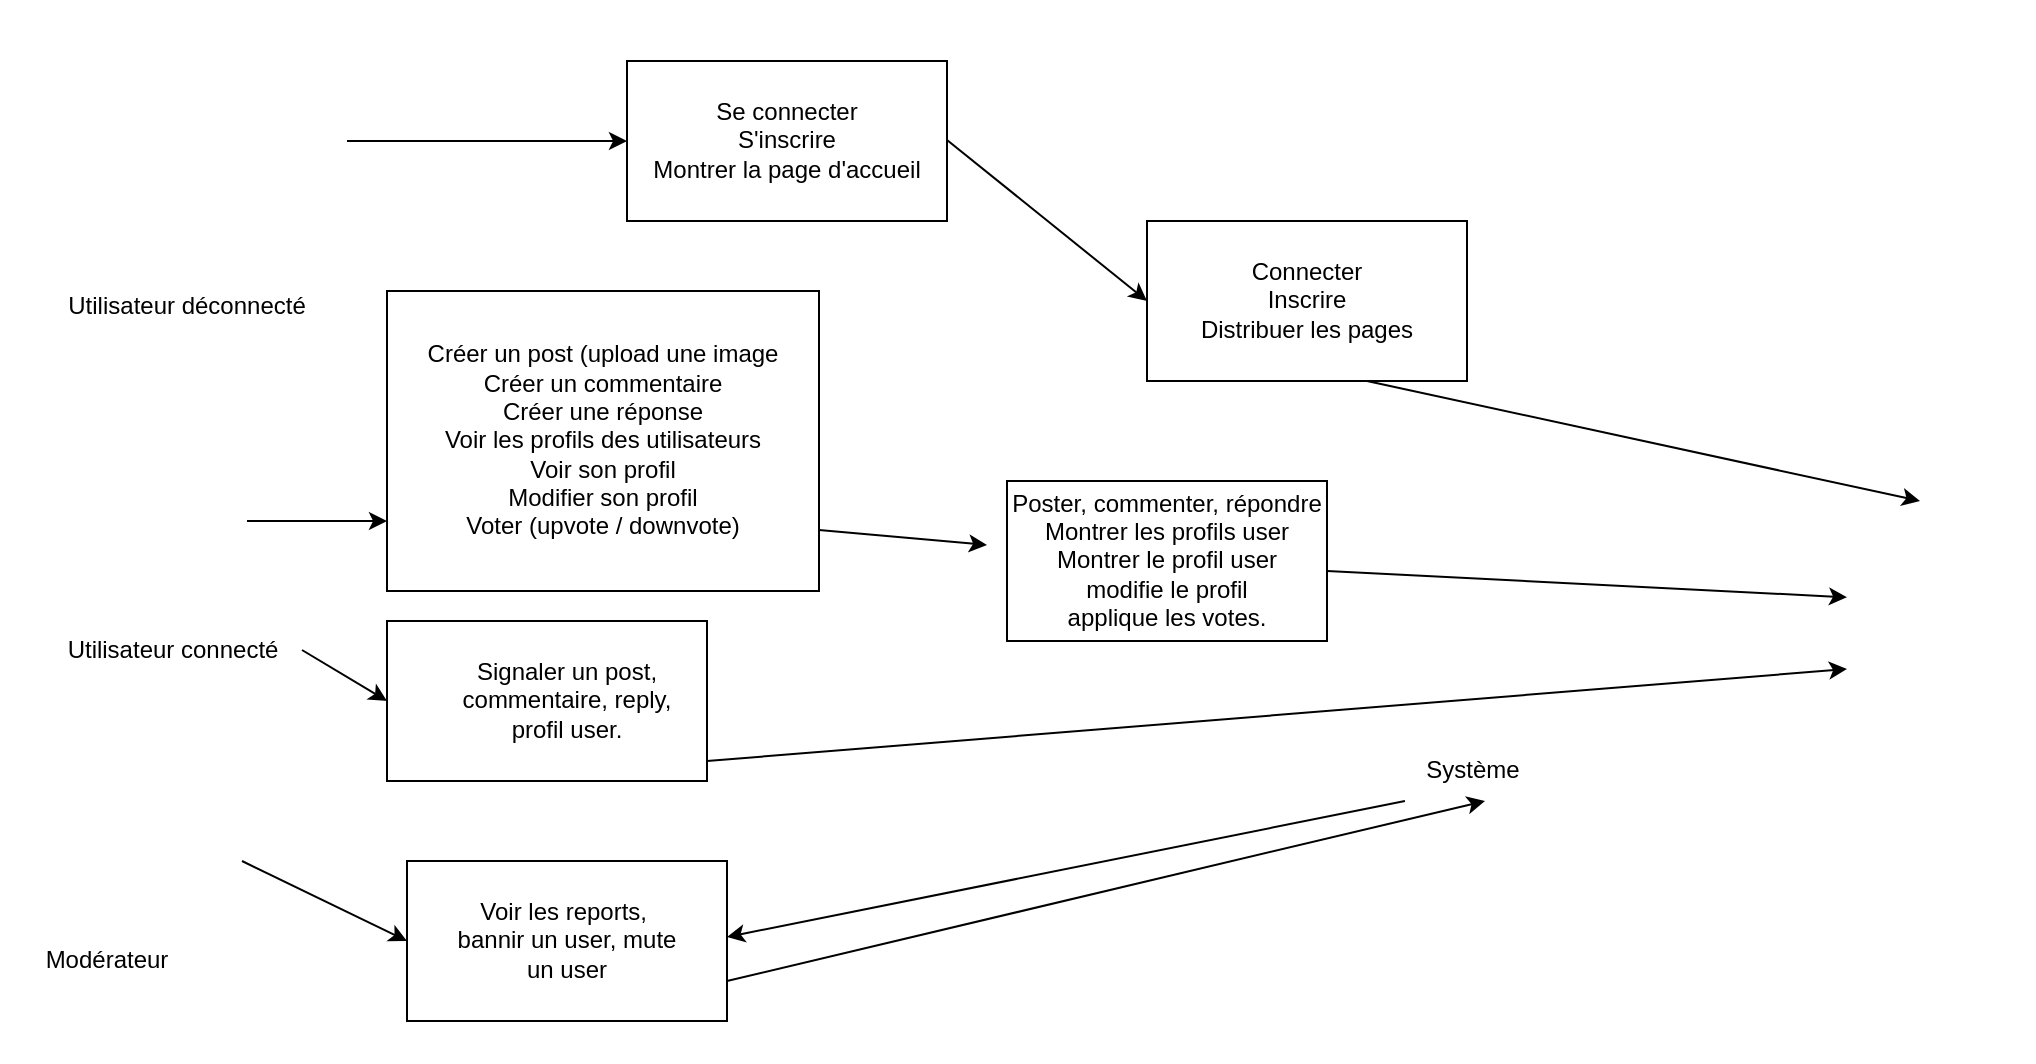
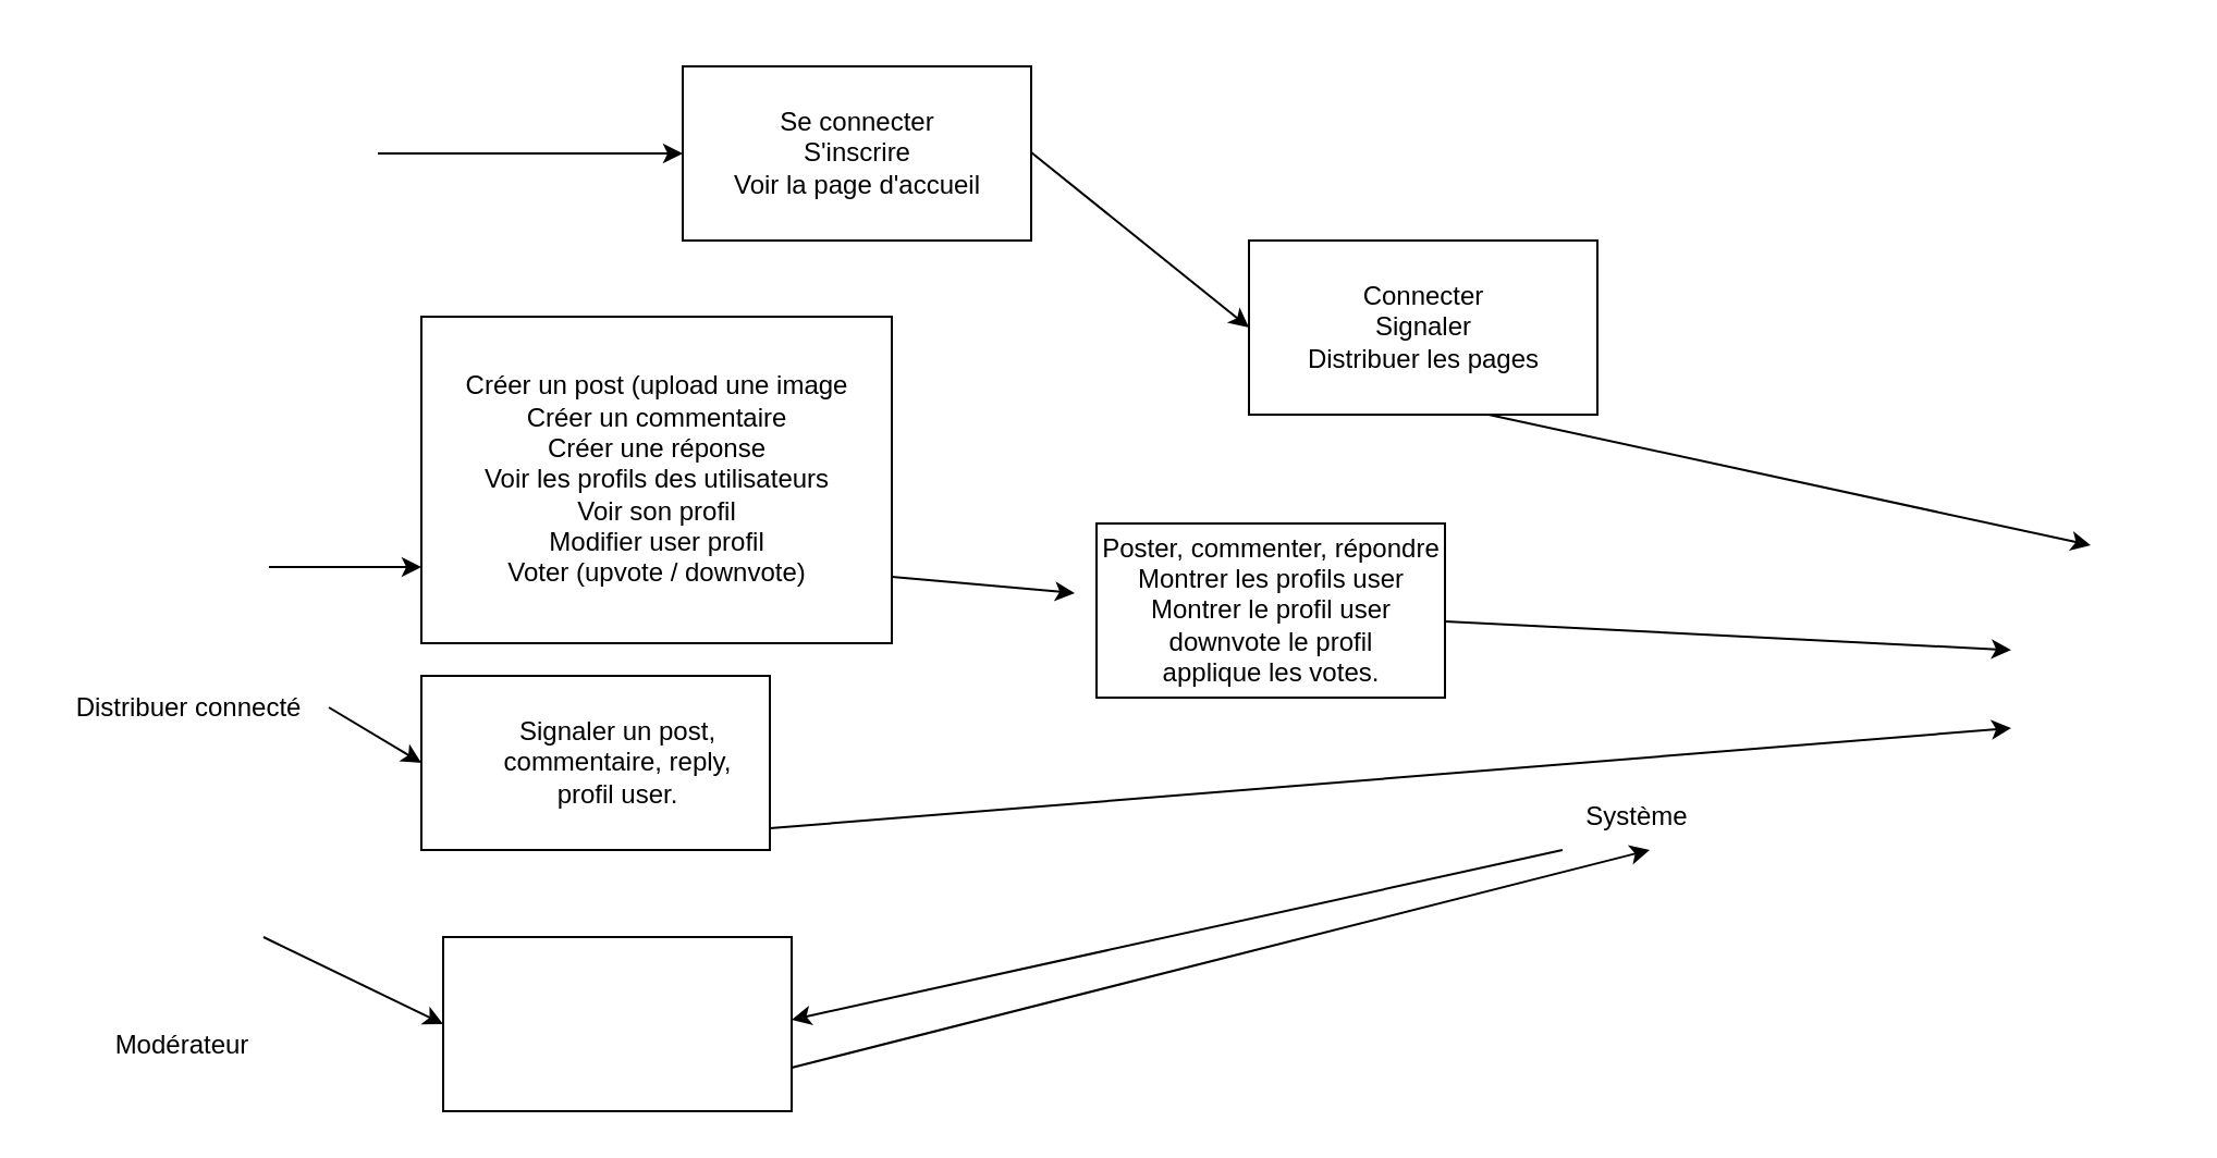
  <mxCell id="0" />
  <mxCell id="1" parent="0" />
  <mxCell id="2" value="&#10;&lt;b id=&quot;docs-internal-guid-a6812fd4-7fff-9627-452d-dc403445c130&quot; style=&quot;font-weight:normal;&quot;&gt;&lt;img title=&quot;acteur.png&quot; src=&quot;https://lh7-rt.googleusercontent.com/slidesz/AGV_vUe8uKHLMfTaUgU81s2U-YvNC-szz6C9QdGWSWzFlwOOLeaCeA4e8gTP99Yj3wzQfWXQzfsLoBHoRTgGxShuNkOlHgnAd3ewedv24yG5CykKcT9TEE-ilZvq35CXN26XFneCCB_P=s2048?key=bJWPK0fKHN4obQ1IIaZXbQ&quot; height=&quot;77px;&quot; width=&quot;77px;&quot;&gt;&lt;/b&gt;&#10;&#10;" style="text;whiteSpace=wrap;html=1;" vertex="1" parent="1"><mxGeometry x="55.5" y="190" width="110" height="100" as="geometry" /></mxCell>
  <mxCell id="3" value="&#10;&lt;b id=&quot;docs-internal-guid-a6812fd4-7fff-9627-452d-dc403445c130&quot; style=&quot;font-weight:normal;&quot;&gt;&lt;img title=&quot;acteur.png&quot; src=&quot;https://lh7-rt.googleusercontent.com/slidesz/AGV_vUe8uKHLMfTaUgU81s2U-YvNC-szz6C9QdGWSWzFlwOOLeaCeA4e8gTP99Yj3wzQfWXQzfsLoBHoRTgGxShuNkOlHgnAd3ewedv24yG5CykKcT9TEE-ilZvq35CXN26XFneCCB_P=s2048?key=bJWPK0fKHN4obQ1IIaZXbQ&quot; height=&quot;77px;&quot; width=&quot;77px;&quot;&gt;&lt;/b&gt;&#10;&#10;" style="text;whiteSpace=wrap;html=1;" vertex="1" parent="1"><mxGeometry x="63" y="20" width="110" height="100" as="geometry" /></mxCell>
  <mxCell id="4" value="&#10;&lt;b id=&quot;docs-internal-guid-a6812fd4-7fff-9627-452d-dc403445c130&quot; style=&quot;font-weight:normal;&quot;&gt;&lt;img title=&quot;acteur.png&quot; src=&quot;https://lh7-rt.googleusercontent.com/slidesz/AGV_vUe8uKHLMfTaUgU81s2U-YvNC-szz6C9QdGWSWzFlwOOLeaCeA4e8gTP99Yj3wzQfWXQzfsLoBHoRTgGxShuNkOlHgnAd3ewedv24yG5CykKcT9TEE-ilZvq35CXN26XFneCCB_P=s2048?key=bJWPK0fKHN4obQ1IIaZXbQ&quot; height=&quot;77px;&quot; width=&quot;77px;&quot;&gt;&lt;/b&gt;&#10;&#10;" style="text;whiteSpace=wrap;html=1;" vertex="1" parent="1"><mxGeometry x="53" y="350" width="110" height="100" as="geometry" /></mxCell>
- <mxCell id="5" value="Utilisateur déconnecté" style="text;html=1;align=center;verticalAlign=middle;resizable=0;points=[];autosize=1;strokeColor=none;fillColor=none;" vertex="1" parent="1"><mxGeometry x="23" y="138" width="140" height="30" as="geometry" /></mxCell>
- <mxCell id="6" value="Utilisateur connecté" style="text;html=1;align=center;verticalAlign=middle;resizable=0;points=[];autosize=1;strokeColor=none;fillColor=none;" vertex="1" parent="1"><mxGeometry x="20.5" y="310" width="130" height="30" as="geometry" /></mxCell>
- <mxCell id="7" value="Modérateur" style="text;html=1;align=center;verticalAlign=middle;resizable=0;points=[];autosize=1;strokeColor=none;fillColor=none;" vertex="1" parent="1"><mxGeometry x="13" y="465" width="80" height="30" as="geometry" /></mxCell>
+ <mxCell id="6" value="Distribuer connecté" style="text;html=1;align=center;verticalAlign=middle;resizable=0;points=[];autosize=1;strokeColor=none;fillColor=none;" vertex="1" parent="1"><mxGeometry x="20.5" y="310" width="130" height="30" as="geometry" /></mxCell>
+ <mxCell id="7" value="Modérateur" style="text;html=1;align=center;verticalAlign=middle;resizable=0;points=[];autosize=1;strokeColor=none;fillColor=none;" vertex="1" parent="1"><mxGeometry x="43" y="465" width="80" height="30" as="geometry" /></mxCell>
  <mxCell id="8" value="" style="group" vertex="1" connectable="0" parent="1"><mxGeometry x="313" y="30" width="160" height="80" as="geometry" /></mxCell>
  <mxCell id="9" value="" style="rounded=0;whiteSpace=wrap;html=1;" vertex="1" parent="8"><mxGeometry width="160" height="80" as="geometry" /></mxCell>
- <mxCell id="10" value="Se connecter&lt;br&gt;S'inscrire&lt;br&gt;Montrer la page d'accueil" style="text;html=1;align=center;verticalAlign=middle;resizable=0;points=[];autosize=1;strokeColor=none;fillColor=none;" vertex="1" parent="8"><mxGeometry x="10" y="10" width="140" height="60" as="geometry" /></mxCell>
+ <mxCell id="10" value="Se connecter&lt;br&gt;S'inscrire&lt;br&gt;Voir la page d'accueil" style="text;html=1;align=center;verticalAlign=middle;resizable=0;points=[];autosize=1;strokeColor=none;fillColor=none;" vertex="1" parent="8"><mxGeometry x="10" y="10" width="140" height="60" as="geometry" /></mxCell>
  <mxCell id="11" value="&#10;&lt;b id=&quot;docs-internal-guid-a6812fd4-7fff-9627-452d-dc403445c130&quot; style=&quot;font-weight:normal;&quot;&gt;&lt;img title=&quot;acteur.png&quot; src=&quot;https://lh7-rt.googleusercontent.com/slidesz/AGV_vUe8uKHLMfTaUgU81s2U-YvNC-szz6C9QdGWSWzFlwOOLeaCeA4e8gTP99Yj3wzQfWXQzfsLoBHoRTgGxShuNkOlHgnAd3ewedv24yG5CykKcT9TEE-ilZvq35CXN26XFneCCB_P=s2048?key=bJWPK0fKHN4obQ1IIaZXbQ&quot; height=&quot;77px;&quot; width=&quot;77px;&quot;&gt;&lt;/b&gt;&#10;&#10;" style="text;whiteSpace=wrap;html=1;" vertex="1" parent="1"><mxGeometry x="923" y="250" width="73" height="100" as="geometry" /></mxCell>
- <mxCell id="12" value="Système" style="text;html=1;align=center;verticalAlign=middle;resizable=0;points=[];autosize=1;strokeColor=none;fillColor=none;" vertex="1" parent="1"><mxGeometry x="701" y="370" width="70" height="30" as="geometry" /></mxCell>
+ <mxCell id="12" value="Système" style="text;html=1;align=center;verticalAlign=middle;resizable=0;points=[];autosize=1;strokeColor=none;fillColor=none;" vertex="1" parent="1"><mxGeometry x="716" y="360" width="70" height="30" as="geometry" /></mxCell>
  <mxCell id="13" value="" style="endArrow=classic;html=1;rounded=0;entryX=0;entryY=0.5;entryDx=0;entryDy=0;" edge="1" parent="1" source="3" target="9"><mxGeometry width="50" height="50" relative="1" as="geometry"><mxPoint x="163" y="100" as="sourcePoint" /><mxPoint x="213" y="50" as="targetPoint" /></mxGeometry></mxCell>
  <mxCell id="14" value="" style="endArrow=classic;html=1;rounded=0;" edge="1" parent="1"><mxGeometry width="50" height="50" relative="1" as="geometry"><mxPoint x="473" y="69.5" as="sourcePoint" /><mxPoint x="573" y="150" as="targetPoint" /></mxGeometry></mxCell>
  <mxCell id="15" value="" style="group" vertex="1" connectable="0" parent="1"><mxGeometry x="573" y="110" width="160" height="80" as="geometry" /></mxCell>
  <mxCell id="16" value="" style="rounded=0;whiteSpace=wrap;html=1;" vertex="1" parent="15"><mxGeometry width="160" height="80" as="geometry" /></mxCell>
- <mxCell id="17" value="Connecter&lt;br&gt;Inscrire&lt;br&gt;Distribuer les pages" style="text;html=1;align=center;verticalAlign=middle;resizable=0;points=[];autosize=1;strokeColor=none;fillColor=none;" vertex="1" parent="15"><mxGeometry x="15" y="10" width="130" height="60" as="geometry" /></mxCell>
+ <mxCell id="17" value="Connecter&lt;br&gt;Signaler&lt;br&gt;Distribuer les pages" style="text;html=1;align=center;verticalAlign=middle;resizable=0;points=[];autosize=1;strokeColor=none;fillColor=none;" vertex="1" parent="15"><mxGeometry x="15" y="10" width="130" height="60" as="geometry" /></mxCell>
  <mxCell id="18" value="" style="endArrow=classic;html=1;rounded=0;entryX=0.5;entryY=0;entryDx=0;entryDy=0;" edge="1" parent="1" target="11"><mxGeometry width="50" height="50" relative="1" as="geometry"><mxPoint x="683" y="190" as="sourcePoint" /><mxPoint x="773" y="225.573" as="targetPoint" /></mxGeometry></mxCell>
  <mxCell id="19" value="" style="group" vertex="1" connectable="0" parent="1"><mxGeometry x="193" y="145" width="216" height="150" as="geometry" /></mxCell>
  <mxCell id="20" value="" style="rounded=0;whiteSpace=wrap;html=1;" vertex="1" parent="19"><mxGeometry width="216" height="150" as="geometry" /></mxCell>
- <mxCell id="21" value="Créer un post (upload une image&lt;br&gt;Créer un commentaire&lt;br&gt;Créer une réponse&lt;br&gt;Voir les profils des utilisateurs&lt;br&gt;Voir son profil&lt;br&gt;Modifier son profil&lt;br&gt;Voter (upvote / downvote)" style="text;html=1;align=center;verticalAlign=middle;resizable=0;points=[];autosize=1;strokeColor=none;fillColor=none;" vertex="1" parent="19"><mxGeometry x="8" y="20" width="200" height="110" as="geometry" /></mxCell>
+ <mxCell id="21" value="Créer un post (upload une image&lt;br&gt;Créer un commentaire&lt;br&gt;Créer une réponse&lt;br&gt;Voir les profils des utilisateurs&lt;br&gt;Voir son profil&lt;br&gt;Modifier user profil&lt;br&gt;Voter (upvote / downvote)" style="text;html=1;align=center;verticalAlign=middle;resizable=0;points=[];autosize=1;strokeColor=none;fillColor=none;" vertex="1" parent="19"><mxGeometry x="8" y="20" width="200" height="110" as="geometry" /></mxCell>
  <mxCell id="22" value="" style="endArrow=classic;html=1;rounded=0;" edge="1" parent="1"><mxGeometry width="50" height="50" relative="1" as="geometry"><mxPoint x="123" y="260" as="sourcePoint" /><mxPoint x="193" y="260" as="targetPoint" /></mxGeometry></mxCell>
  <mxCell id="23" value="" style="endArrow=classic;html=1;rounded=0;" edge="1" parent="1" target="26"><mxGeometry width="50" height="50" relative="1" as="geometry"><mxPoint x="409" y="264.5" as="sourcePoint" /><mxPoint x="493" y="320" as="targetPoint" /></mxGeometry></mxCell>
  <mxCell id="24" value="" style="group" vertex="1" connectable="0" parent="1"><mxGeometry x="503" y="240" width="170" height="85" as="geometry" /></mxCell>
  <mxCell id="25" value="" style="rounded=0;whiteSpace=wrap;html=1;" vertex="1" parent="24"><mxGeometry width="160" height="80" as="geometry" /></mxCell>
- <mxCell id="26" value="Poster, commenter, répondre&lt;br&gt;Montrer les profils user&lt;br&gt;Montrer le profil user&lt;br&gt;modifie le profil&lt;br&gt;applique les votes." style="text;html=1;align=center;verticalAlign=middle;resizable=0;points=[];autosize=1;strokeColor=none;fillColor=none;" vertex="1" parent="24"><mxGeometry x="-10" y="-5" width="180" height="90" as="geometry" /></mxCell>
+ <mxCell id="26" value="Poster, commenter, répondre&lt;br&gt;Montrer les profils user&lt;br&gt;Montrer le profil user&lt;br&gt;downvote le profil&lt;br&gt;applique les votes." style="text;html=1;align=center;verticalAlign=middle;resizable=0;points=[];autosize=1;strokeColor=none;fillColor=none;" vertex="1" parent="24"><mxGeometry x="-10" y="-5" width="180" height="90" as="geometry" /></mxCell>
  <mxCell id="27" value="" style="endArrow=classic;html=1;rounded=0;" edge="1" parent="1" target="11"><mxGeometry width="50" height="50" relative="1" as="geometry"><mxPoint x="663" y="285" as="sourcePoint" /><mxPoint x="723" y="280" as="targetPoint" /></mxGeometry></mxCell>
  <mxCell id="28" value="" style="group" vertex="1" connectable="0" parent="1"><mxGeometry x="193" y="310" width="160" height="80" as="geometry" /></mxCell>
  <mxCell id="29" value="" style="rounded=0;whiteSpace=wrap;html=1;" vertex="1" parent="28"><mxGeometry width="160" height="80" as="geometry" /></mxCell>
  <mxCell id="30" value="Signaler un post,&lt;br&gt;commentaire, reply,&lt;br&gt;profil user." style="text;html=1;align=center;verticalAlign=middle;resizable=0;points=[];autosize=1;strokeColor=none;fillColor=none;" vertex="1" parent="28"><mxGeometry x="25" y="10" width="130" height="60" as="geometry" /></mxCell>
  <mxCell id="31" value="" style="endArrow=classic;html=1;rounded=0;entryX=0;entryY=0.5;entryDx=0;entryDy=0;" edge="1" parent="1" target="29"><mxGeometry width="50" height="50" relative="1" as="geometry"><mxPoint x="150.5" y="324.5" as="sourcePoint" /><mxPoint x="220.5" y="324.5" as="targetPoint" /></mxGeometry></mxCell>
  <mxCell id="32" value="" style="endArrow=classic;html=1;rounded=0;entryX=0;entryY=0.84;entryDx=0;entryDy=0;entryPerimeter=0;" edge="1" parent="1" target="11"><mxGeometry width="50" height="50" relative="1" as="geometry"><mxPoint x="353" y="380" as="sourcePoint" /><mxPoint x="395.5" y="405.5" as="targetPoint" /></mxGeometry></mxCell>
  <mxCell id="33" value="" style="group" vertex="1" connectable="0" parent="1"><mxGeometry x="203" y="430" width="160" height="80" as="geometry" /></mxCell>
  <mxCell id="34" value="" style="rounded=0;whiteSpace=wrap;html=1;" vertex="1" parent="33"><mxGeometry width="160" height="80" as="geometry" /></mxCell>
- <mxCell id="35" value="Voir les reports,&amp;nbsp;&lt;br&gt;bannir un user, mute&lt;br&gt;un user" style="text;html=1;align=center;verticalAlign=middle;resizable=0;points=[];autosize=1;strokeColor=none;fillColor=none;" vertex="1" parent="33"><mxGeometry x="15" y="10" width="130" height="60" as="geometry" /></mxCell>
  <mxCell id="36" value="" style="endArrow=classic;html=1;rounded=0;entryX=-0.029;entryY=0.533;entryDx=0;entryDy=0;entryPerimeter=0;exitX=0.014;exitY=1;exitDx=0;exitDy=0;exitPerimeter=0;" edge="1" parent="33" source="12"><mxGeometry width="50" height="50" relative="1" as="geometry"><mxPoint x="-201" y="42" as="sourcePoint" /><mxPoint x="160" y="38" as="targetPoint" /></mxGeometry></mxCell>
  <mxCell id="37" value="" style="endArrow=classic;html=1;rounded=0;entryX=0.586;entryY=1;entryDx=0;entryDy=0;entryPerimeter=0;exitX=0.014;exitY=1;exitDx=0;exitDy=0;exitPerimeter=0;" edge="1" parent="33" target="12"><mxGeometry width="50" height="50" relative="1" as="geometry"><mxPoint x="160" y="60" as="sourcePoint" /><mxPoint x="-194" y="138" as="targetPoint" /></mxGeometry></mxCell>
  <mxCell id="38" value="" style="endArrow=classic;html=1;rounded=0;entryX=0;entryY=0.5;entryDx=0;entryDy=0;" edge="1" parent="1" target="34"><mxGeometry width="50" height="50" relative="1" as="geometry"><mxPoint x="120.5" y="430" as="sourcePoint" /><mxPoint x="163" y="455.5" as="targetPoint" /></mxGeometry></mxCell>
